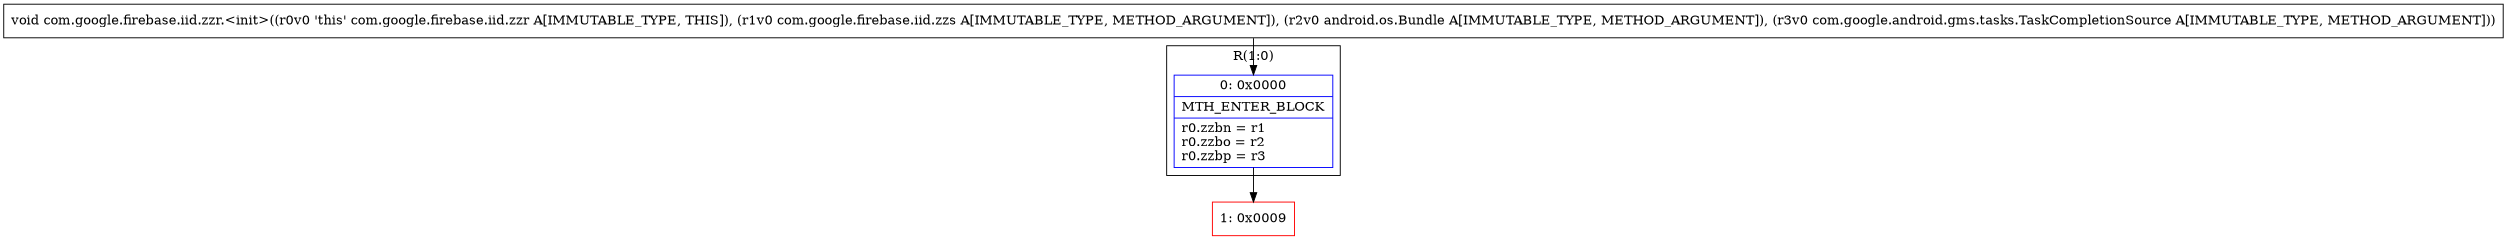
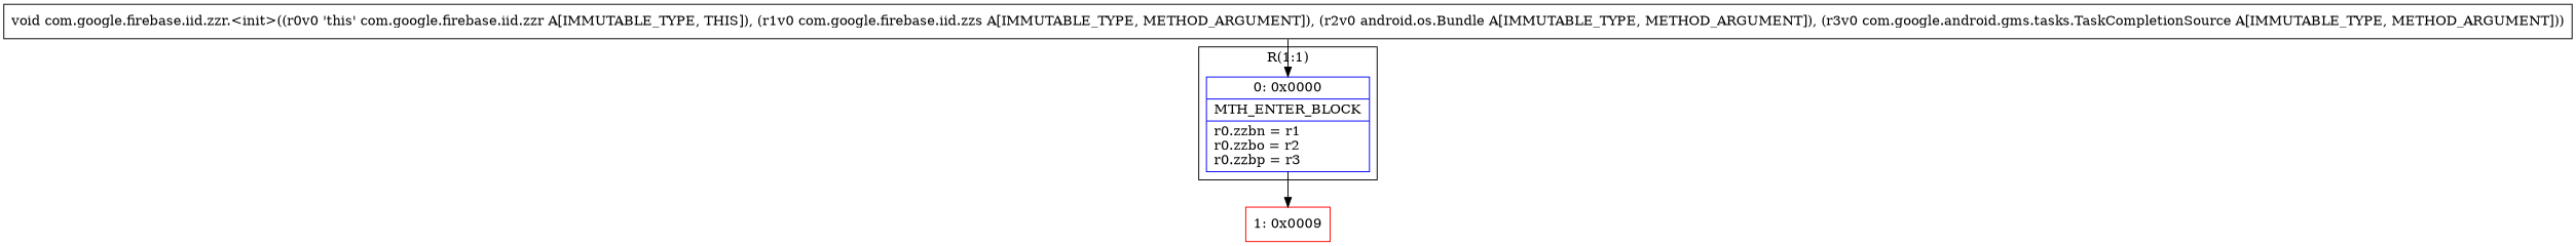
  digraph {
    node [shape=record]
    n1 [color=blue label="{0\:\ 0x0000|MTH_ENTER_BLOCK\l|r0.zzbn = r1\lr0.zzbo = r2\lr0.zzbp = r3\l}"]
    n2 [color=red label="{1\:\ 0x0009}"]
    n3 [label="{void com.google.firebase.iid.zzr.\<init\>((r0v0 'this' com.google.firebase.iid.zzr A[IMMUTABLE_TYPE, THIS]), (r1v0 com.google.firebase.iid.zzs A[IMMUTABLE_TYPE, METHOD_ARGUMENT]), (r2v0 android.os.Bundle A[IMMUTABLE_TYPE, METHOD_ARGUMENT]), (r3v0 com.google.android.gms.tasks.TaskCompletionSource A[IMMUTABLE_TYPE, METHOD_ARGUMENT])) }"]
    subgraph cluster_1 {
-     label="R(1:0)"
+     label="R(1:1)"
      n1
    }
    n1 -> n2
    n3 -> n1
  }
